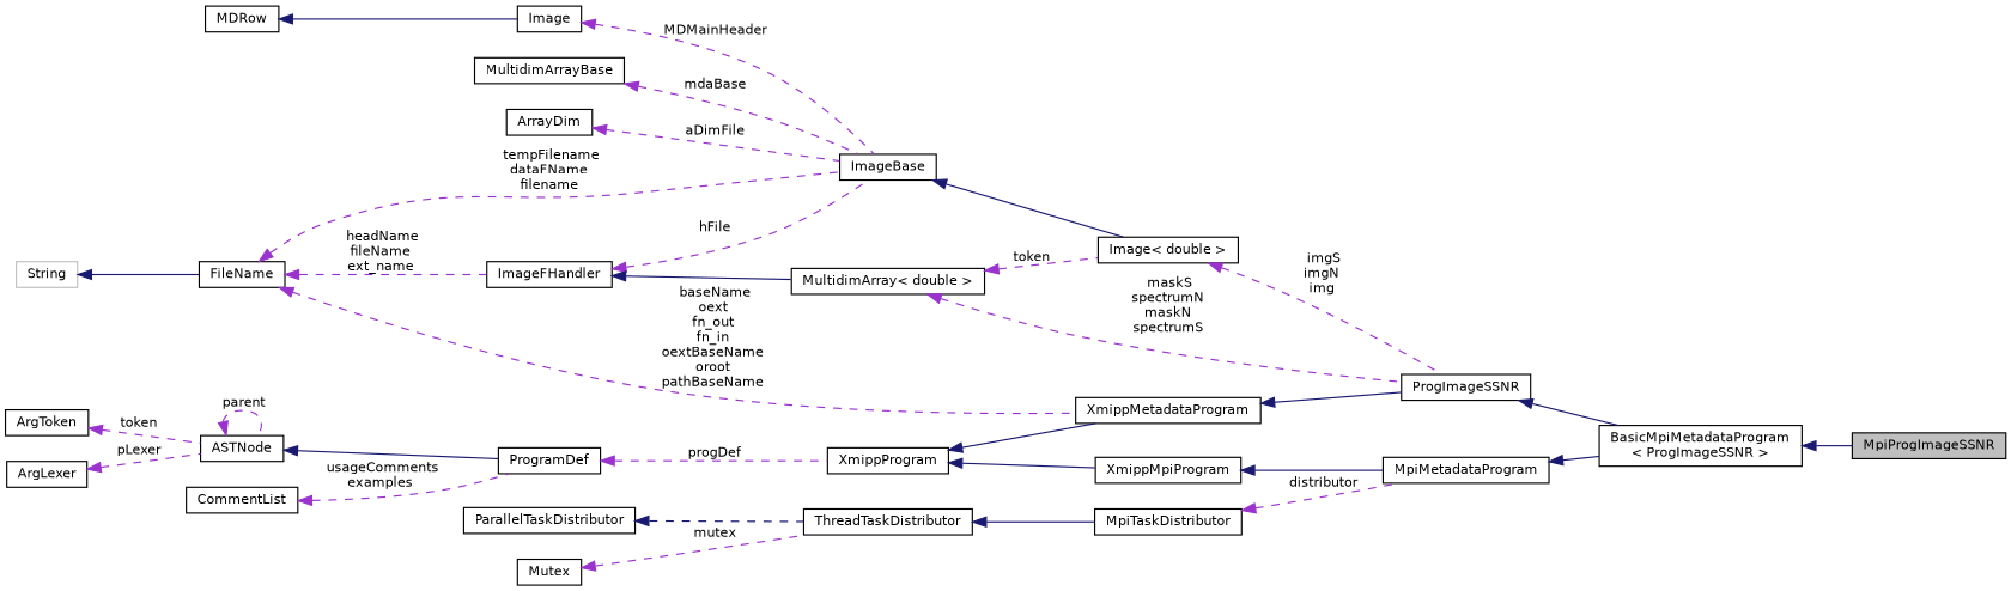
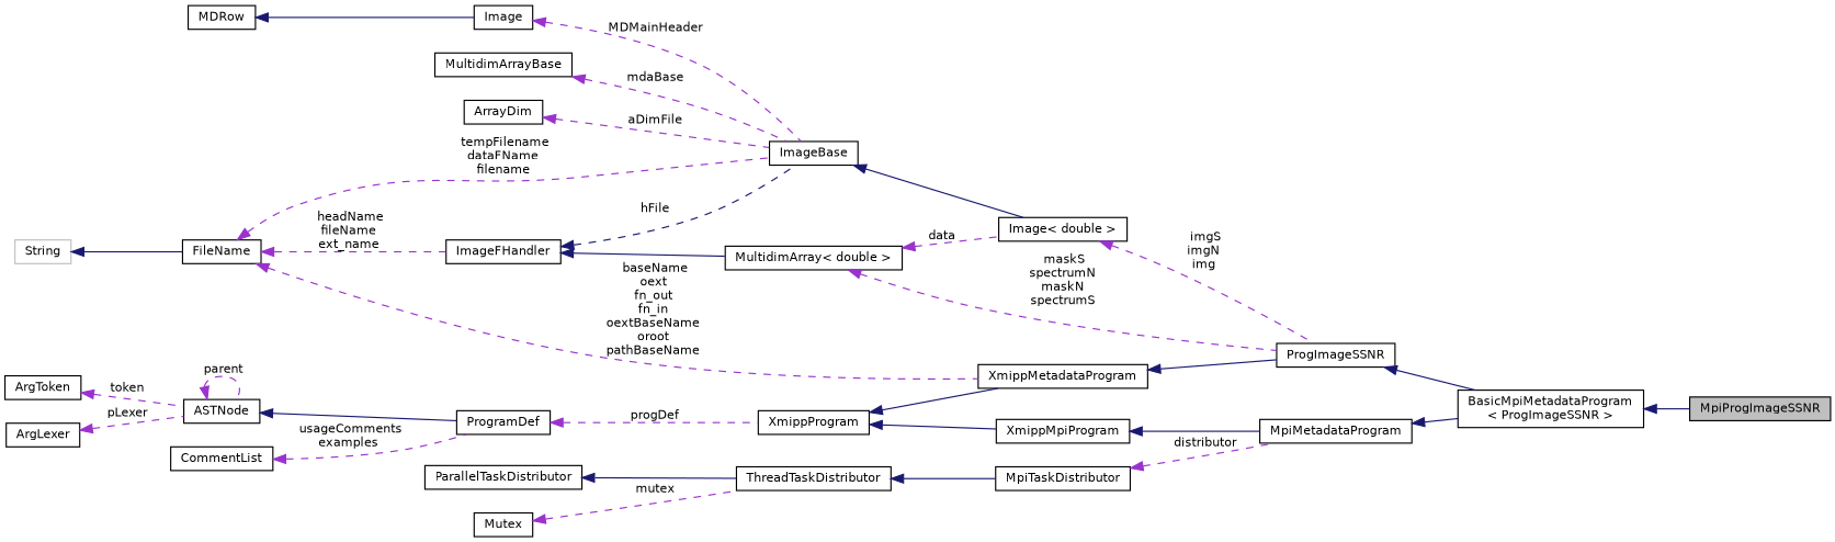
  digraph {
    rankdir=LR
    node [color=black fillcolor=white fontname=Helvetica fontsize=10 shape=record style=filled]
    edge [color=darkorchid3 dir=back fontname=Helvetica fontsize=10 labelfontname=Helvetica labelfontsize=10 style=dashed]
    n1 [fillcolor=grey75 fontcolor=black height=0.2 label=MpiProgImageSSNR width=0.4]
    n2 [height=0.2 label="BasicMpiMetadataProgram\l\< ProgImageSSNR \>" width=0.4]
    n3 [height=0.2 label=ProgImageSSNR width=0.4]
    n4 [height=0.2 label=XmippMetadataProgram width=0.4]
    n5 [height=0.2 label=XmippProgram width=0.4]
    n6 [height=0.2 label=XmippMpiProgram width=0.4]
    n7 [height=0.2 label=MpiMetadataProgram width=0.4]
    n8 [height=0.2 label=ProgramDef width=0.4]
    n9 [height=0.2 label=ASTNode width=0.4]
    n10 [height=0.2 label=ArgToken width=0.4]
    n11 [height=0.2 label=ArgLexer width=0.4]
    n12 [height=0.2 label=CommentList width=0.4]
    n13 [height=0.2 label=FileName width=0.4]
    n14 [height=0.2 label=ImageBase width=0.4]
    n15 [height=0.2 label=ImageFHandler width=0.4]
    n16 [height=0.2 label="Image\< double \>" width=0.4]
    n17 [height=0.2 label="MultidimArray\< double \>" width=0.4]
    n18 [color=grey75 height=0.2 label=String width=0.4]
    n19 [height=0.2 label=MultidimArrayBase width=0.4]
    n20 [height=0.2 label=Image width=0.4]
    n21 [height=0.2 label=MDRow width=0.4]
    n22 [height=0.2 label=ArrayDim width=0.4]
    n23 [height=0.2 label=MpiTaskDistributor width=0.4]
    n24 [height=0.2 label=ThreadTaskDistributor width=0.4]
    n25 [height=0.2 label=ParallelTaskDistributor width=0.4]
    n26 [height=0.2 label=Mutex width=0.4]
    n2 -> n1 [color=midnightblue style=solid]
    n3 -> n2 [color=midnightblue style=solid]
    n4 -> n3 [color=midnightblue style=solid]
    n5 -> n4 [color=midnightblue style=solid]
    n5 -> n6 [color=midnightblue style=solid]
    n6 -> n7 [color=midnightblue style=solid]
    n7 -> n2 [color=midnightblue style=solid]
    n8 -> n5 [label=" progDef"]
    n9 -> n8 [color=midnightblue style=solid]
    n9 -> n9 [label=" parent"]
    n10 -> n9 [label=" token"]
    n11 -> n9 [label=" pLexer"]
    n12 -> n8 [label=" usageComments\nexamples"]
    n13 -> n4 [label=" baseName\noext\nfn_out\nfn_in\noextBaseName\noroot\npathBaseName"]
    n13 -> n14 [label=" tempFilename\ndataFName\nfilename"]
    n13 -> n15 [label=" headName\nfileName\next_name"]
    n14 -> n16 [color=midnightblue style=solid]
-   n15 -> n14 [label=" hFile"]
+   n15 -> n14 [color=midnightblue label=" hFile"]
    n15 -> n17 [color=midnightblue style=solid]
    n16 -> n3 [label=" imgS\nimgN\nimg"]
    n17 -> n3 [label=" maskS\nspectrumN\nmaskN\nspectrumS"]
-   n17 -> n16 [label=" token"]
+   n17 -> n16 [label=" data"]
    n18 -> n13 [color=midnightblue style=solid]
    n19 -> n14 [label=" mdaBase"]
    n20 -> n14 [label=" MDMainHeader"]
    n21 -> n20 [color=midnightblue style=solid]
    n22 -> n14 [label=" aDimFile"]
    n23 -> n7 [label=" distributor"]
    n24 -> n23 [color=midnightblue style=solid]
-   n25 -> n24 [color=midnightblue]
+   n25 -> n24 [color=midnightblue style=solid]
    n26 -> n24 [label=" mutex"]
  }
